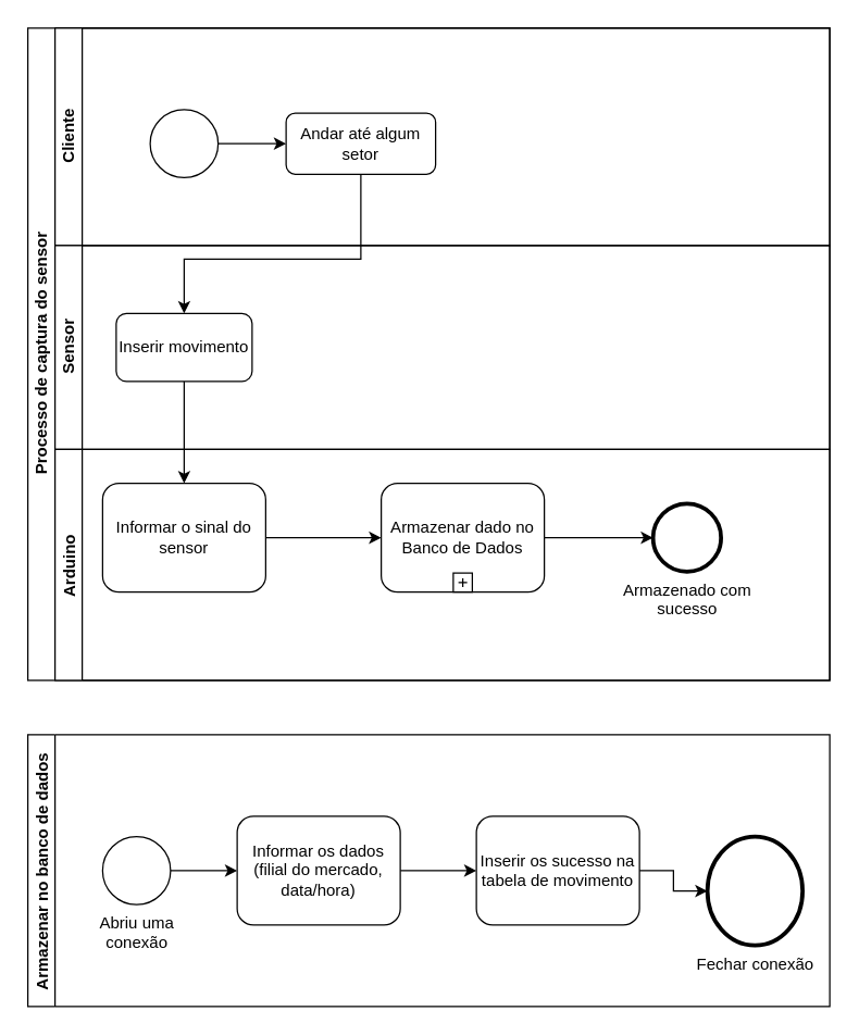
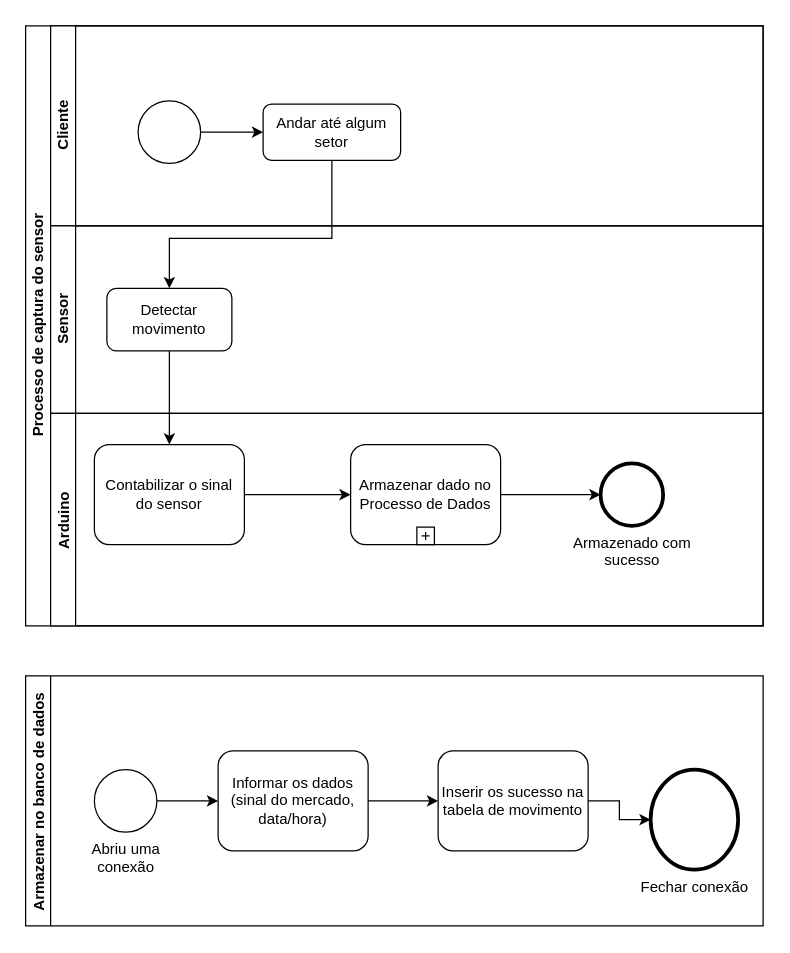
  <mxCell id="0" />
  <mxCell id="1" parent="0" />
  <mxCell id="2" value="Processo de captura do sensor" style="swimlane;html=1;childLayout=stackLayout;resizeParent=1;resizeParentMax=0;horizontal=0;startSize=20;horizontalStack=0;" parent="1" vertex="1"><mxGeometry x="20" y="20" width="590" height="480" as="geometry" /></mxCell>
  <mxCell id="3" value="Cliente" style="swimlane;html=1;startSize=20;horizontal=0;" parent="2" vertex="1"><mxGeometry x="20" width="570" height="160" as="geometry" /></mxCell>
  <mxCell id="4" style="edgeStyle=orthogonalEdgeStyle;rounded=0;orthogonalLoop=1;jettySize=auto;html=1;" parent="3" source="5" target="6" edge="1"><mxGeometry relative="1" as="geometry" /></mxCell>
  <mxCell id="5" value="" style="shape=mxgraph.bpmn.shape;html=1;verticalLabelPosition=bottom;labelBackgroundColor=#ffffff;verticalAlign=top;align=center;perimeter=ellipsePerimeter;outlineConnect=0;outline=standard;symbol=general;" parent="3" vertex="1"><mxGeometry x="70" y="60" width="50" height="50" as="geometry" /></mxCell>
  <mxCell id="6" value="Andar até algum setor" style="shape=ext;rounded=1;html=1;whiteSpace=wrap;" parent="3" vertex="1"><mxGeometry x="170" y="62.5" width="110" height="45" as="geometry" /></mxCell>
  <mxCell id="7" value="Sensor" style="swimlane;html=1;startSize=20;horizontal=0;" parent="2" vertex="1"><mxGeometry x="20" y="160" width="570" height="150" as="geometry" /></mxCell>
- <mxCell id="8" value="Inserir movimento" style="shape=ext;rounded=1;html=1;whiteSpace=wrap;" parent="7" vertex="1"><mxGeometry x="45" y="50" width="100" height="50" as="geometry" /></mxCell>
+ <mxCell id="8" value="Detectar movimento" style="shape=ext;rounded=1;html=1;whiteSpace=wrap;" parent="7" vertex="1"><mxGeometry x="45" y="50" width="100" height="50" as="geometry" /></mxCell>
  <mxCell id="9" style="edgeStyle=orthogonalEdgeStyle;rounded=0;orthogonalLoop=1;jettySize=auto;html=1;exitX=1;exitY=0.5;exitDx=0;exitDy=0;" parent="7" edge="1"><mxGeometry relative="1" as="geometry"><mxPoint x="490" y="95" as="targetPoint" /></mxGeometry></mxCell>
  <mxCell id="10" value="Arduino" style="swimlane;startSize=20;horizontal=0;" parent="2" vertex="1"><mxGeometry x="20" y="310" width="570" height="170" as="geometry" /></mxCell>
  <mxCell id="11" style="edgeStyle=orthogonalEdgeStyle;rounded=0;orthogonalLoop=1;jettySize=auto;html=1;entryX=0;entryY=0.5;entryDx=0;entryDy=0;" edge="1" parent="10" source="12" target="14"><mxGeometry relative="1" as="geometry" /></mxCell>
- <mxCell id="12" value="Informar o sinal do sensor" style="shape=ext;rounded=1;html=1;whiteSpace=wrap;" vertex="1" parent="10"><mxGeometry x="35" y="25" width="120" height="80" as="geometry" /></mxCell>
+ <mxCell id="12" value="Contabilizar o sinal do sensor" style="shape=ext;rounded=1;html=1;whiteSpace=wrap;" vertex="1" parent="10"><mxGeometry x="35" y="25" width="120" height="80" as="geometry" /></mxCell>
  <mxCell id="13" style="edgeStyle=orthogonalEdgeStyle;rounded=0;orthogonalLoop=1;jettySize=auto;html=1;" edge="1" parent="10" source="14" target="16"><mxGeometry relative="1" as="geometry" /></mxCell>
- <mxCell id="14" value="Armazenar dado no Banco de Dados" style="html=1;whiteSpace=wrap;rounded=1;dropTarget=0;" vertex="1" parent="10"><mxGeometry x="240" y="25" width="120" height="80" as="geometry" /></mxCell>
+ <mxCell id="14" value="Armazenar dado no Processo de Dados" style="html=1;whiteSpace=wrap;rounded=1;dropTarget=0;" vertex="1" parent="10"><mxGeometry x="240" y="25" width="120" height="80" as="geometry" /></mxCell>
  <mxCell id="15" value="" style="html=1;shape=plus;outlineConnect=0;" vertex="1" parent="14"><mxGeometry x="0.5" y="1" width="14" height="14" relative="1" as="geometry"><mxPoint x="-7" y="-14" as="offset" /></mxGeometry></mxCell>
  <mxCell id="16" value="&lt;div&gt;Armazenado com &lt;br&gt;&lt;/div&gt;&lt;div&gt;sucesso&lt;br&gt;&lt;/div&gt;" style="shape=mxgraph.bpmn.shape;html=1;verticalLabelPosition=bottom;labelBackgroundColor=#ffffff;verticalAlign=top;align=center;perimeter=ellipsePerimeter;outlineConnect=0;outline=end;symbol=general;" vertex="1" parent="10"><mxGeometry x="440" y="40" width="50" height="50" as="geometry" /></mxCell>
  <mxCell id="17" style="edgeStyle=orthogonalEdgeStyle;rounded=0;orthogonalLoop=1;jettySize=auto;html=1;entryX=0.5;entryY=0;entryDx=0;entryDy=0;" edge="1" parent="2" source="8" target="12"><mxGeometry relative="1" as="geometry" /></mxCell>
  <mxCell id="18" style="edgeStyle=orthogonalEdgeStyle;rounded=0;orthogonalLoop=1;jettySize=auto;html=1;entryX=0.5;entryY=0;entryDx=0;entryDy=0;exitX=0.5;exitY=1;exitDx=0;exitDy=0;" edge="1" parent="2" source="6" target="8"><mxGeometry relative="1" as="geometry"><Array as="points"><mxPoint x="245" y="170" /><mxPoint x="115" y="170" /></Array></mxGeometry></mxCell>
  <mxCell id="19" value="Armazenar no banco de dados" style="swimlane;startSize=20;horizontal=0;" vertex="1" parent="1"><mxGeometry x="20" y="540" width="590" height="200" as="geometry" /></mxCell>
  <mxCell id="20" style="edgeStyle=orthogonalEdgeStyle;rounded=0;orthogonalLoop=1;jettySize=auto;html=1;entryX=0;entryY=0.5;entryDx=0;entryDy=0;" edge="1" parent="19" source="21" target="23"><mxGeometry relative="1" as="geometry" /></mxCell>
  <mxCell id="21" value="&lt;div&gt;Abriu uma &lt;br&gt;&lt;/div&gt;&lt;div&gt;conexão&lt;br&gt;&lt;/div&gt;" style="shape=mxgraph.bpmn.shape;html=1;verticalLabelPosition=bottom;labelBackgroundColor=#ffffff;verticalAlign=top;align=center;perimeter=ellipsePerimeter;outlineConnect=0;outline=standard;symbol=general;" vertex="1" parent="19"><mxGeometry x="55" y="75" width="50" height="50" as="geometry" /></mxCell>
  <mxCell id="22" style="edgeStyle=orthogonalEdgeStyle;rounded=0;orthogonalLoop=1;jettySize=auto;html=1;entryX=0;entryY=0.5;entryDx=0;entryDy=0;" edge="1" parent="19" source="23" target="25"><mxGeometry relative="1" as="geometry" /></mxCell>
- <mxCell id="23" value="Informar os dados (filial do mercado, data/hora)" style="shape=ext;rounded=1;html=1;whiteSpace=wrap;" vertex="1" parent="19"><mxGeometry x="154" y="60" width="120" height="80" as="geometry" /></mxCell>
+ <mxCell id="23" value="Informar os dados (sinal do mercado, data/hora)" style="shape=ext;rounded=1;html=1;whiteSpace=wrap;" vertex="1" parent="19"><mxGeometry x="154" y="60" width="120" height="80" as="geometry" /></mxCell>
  <mxCell id="24" style="edgeStyle=orthogonalEdgeStyle;rounded=0;orthogonalLoop=1;jettySize=auto;html=1;entryX=0;entryY=0.5;entryDx=0;entryDy=0;" edge="1" parent="19" source="25" target="26"><mxGeometry relative="1" as="geometry" /></mxCell>
  <mxCell id="25" value="Inserir os sucesso na tabela de movimento" style="shape=ext;rounded=1;html=1;whiteSpace=wrap;" vertex="1" parent="19"><mxGeometry x="330" y="60" width="120" height="80" as="geometry" /></mxCell>
  <mxCell id="26" value="Fechar conexão" style="shape=mxgraph.bpmn.shape;html=1;verticalLabelPosition=bottom;labelBackgroundColor=#ffffff;verticalAlign=top;align=center;perimeter=ellipsePerimeter;outlineConnect=0;outline=end;symbol=general;" vertex="1" parent="19"><mxGeometry x="500" y="75" width="70" height="80" as="geometry" /></mxCell>
